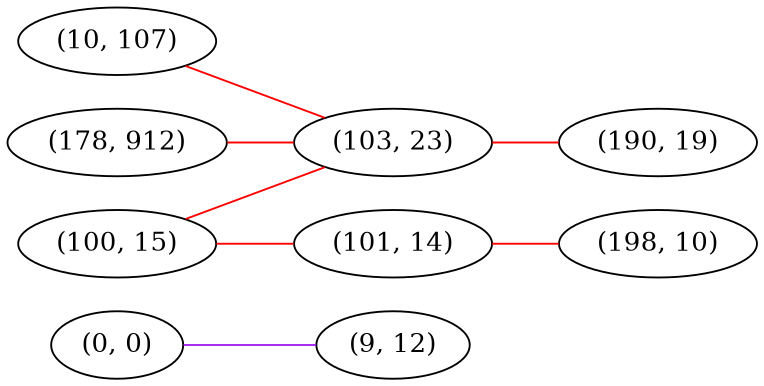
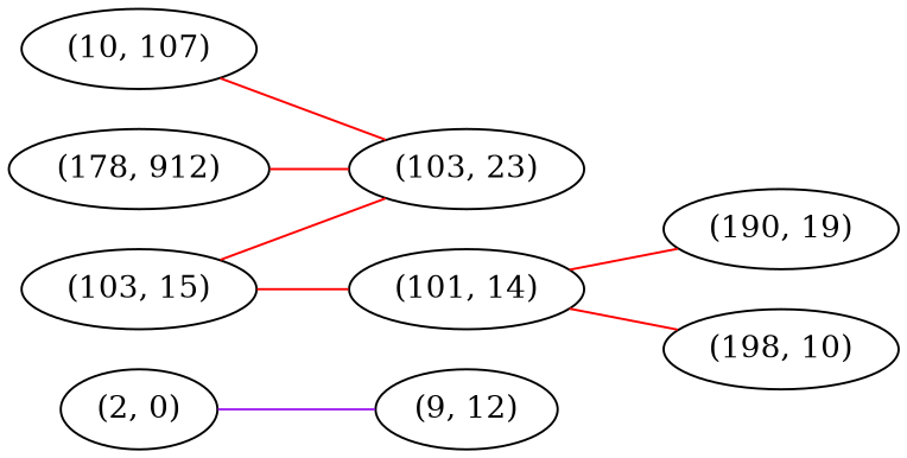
  graph {
    rankdir=LR
    edge [color=red weight=1]
-   "(0, 0)"
+   "(0, 0)" [label="(2, 0)"]
    "(9, 12)"
    "(10, 107)"
    "(103, 23)"
-   "(103, 15)" [label="(100, 15)"]
+   "(103, 15)"
    n6 [label="(101, 14)"]
    "(190, 19)"
    n8 [label="(198, 10)"]
    n9 [label="(178, 912)"]
    "(0, 0)" -- "(9, 12)" [color=purple weight=4]
    "(10, 107)" -- "(103, 23)"
    "(103, 15)" -- "(103, 23)"
    "(103, 15)" -- n6
-   "(103, 23)" -- "(190, 19)"
+   n6 -- "(190, 19)"
    n6 -- n8
    n9 -- "(103, 23)"
  }
